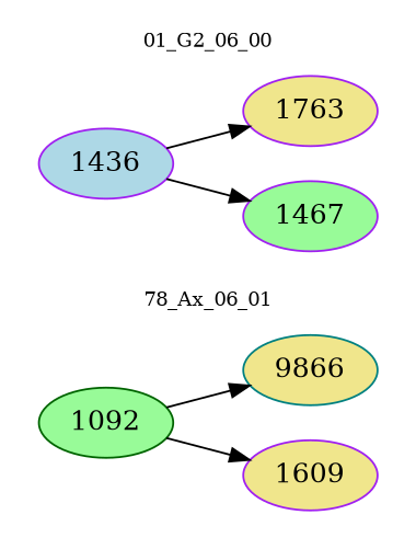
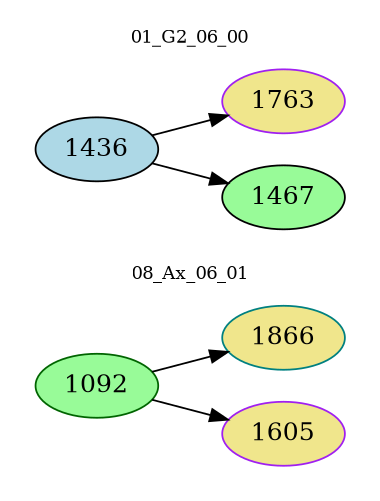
  digraph {
    rankdir=LR
    node [color=purple fillcolor=khaki style=filled]
    edge [color=black]
    n1 [color=darkgreen fillcolor=palegreen label=1092]
-   n2 [label=1609]
-   n3 [color=teal label=9866]
-   n4 [fillcolor=lightblue label=1436]
-   n5 [fillcolor=palegreen label=1467]
+   n2 [label=1605]
+   n3 [color=teal label=1866]
+   n4 [color=black fillcolor=lightblue label=1436]
+   n5 [color=black fillcolor=palegreen label=1467]
    n6 [label=1763]
    subgraph cluster_1 {
      color=white
      fontsize=10
-     label="78_Ax_06_01"
+     label="08_Ax_06_01"
      n1
      n2
      n3
    }
    subgraph cluster_2 {
      color=white
      fontsize=10
      label="01_G2_06_00"
      n4
      n5
      n6
    }
    n1 -> n2
    n1 -> n3
    n4 -> n5
    n4 -> n6
  }
